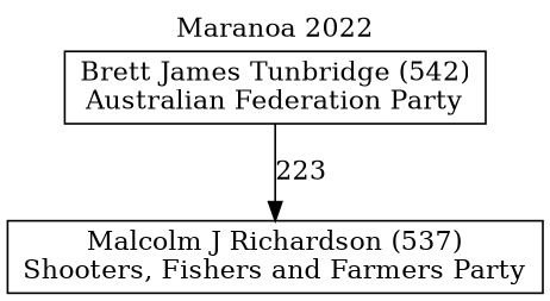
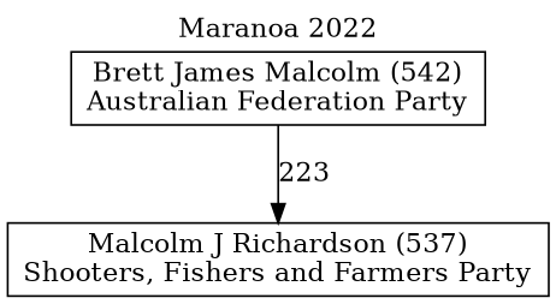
  digraph {
    label="Maranoa 2022"
    labelloc=t
    mclimit=10
    node [shape=box]
    n1 [label="Malcolm J Richardson (537)\nShooters, Fishers and Farmers Party"]
-   n2 [label="Brett James Tunbridge (542)\nAustralian Federation Party"]
+   n2 [label="Brett James Malcolm (542)\nAustralian Federation Party"]
    n2 -> n1 [label=223]
  }
